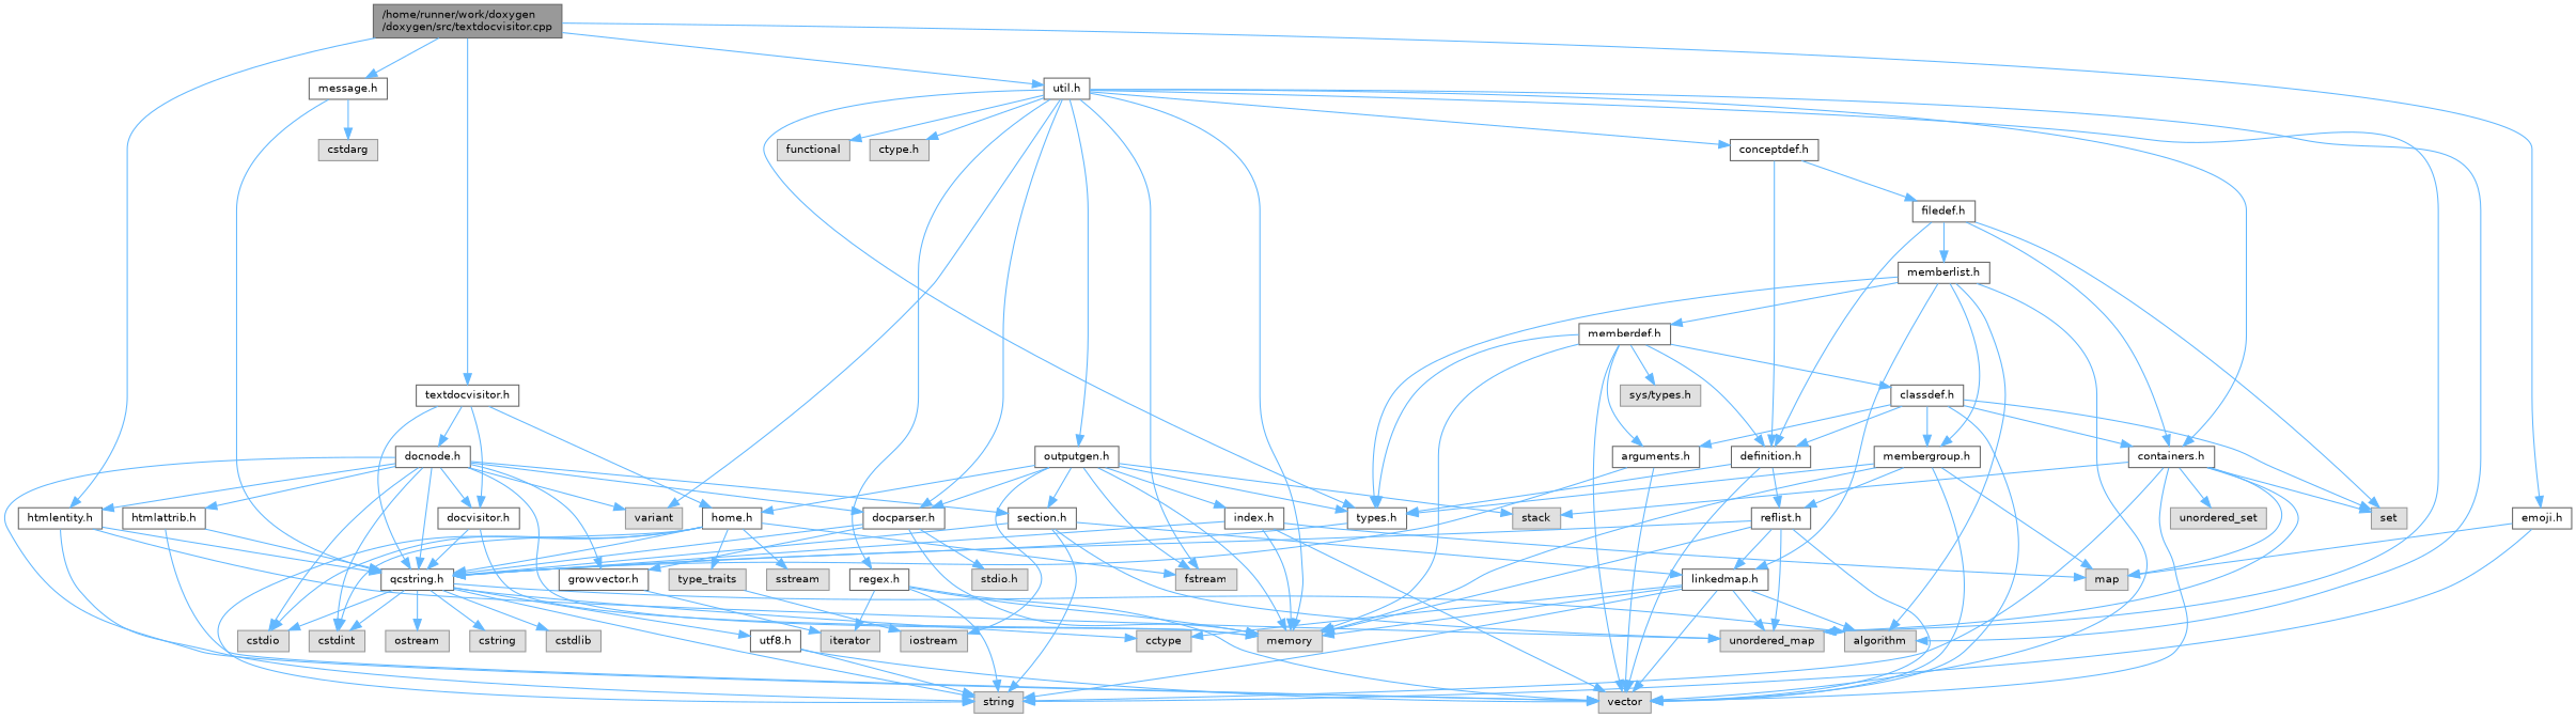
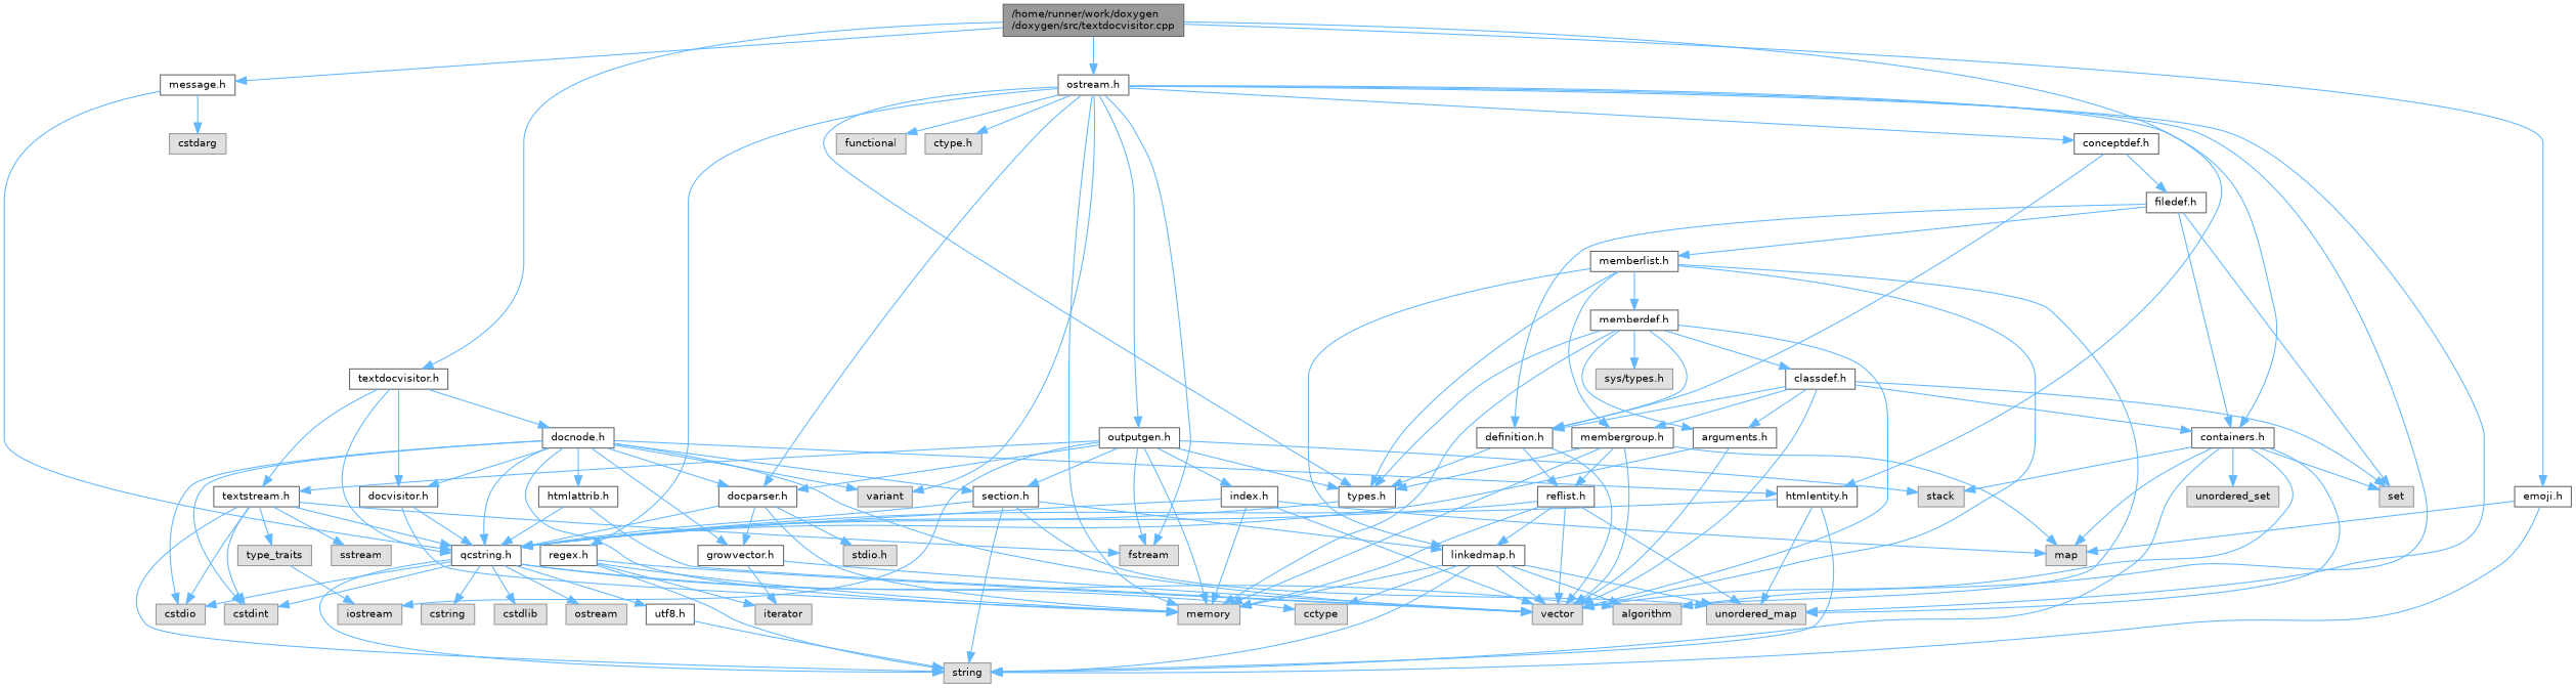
  digraph {
    node [color=grey40 fillcolor=white fontname=Helvetica fontsize=10 shape=box style=filled]
    edge [color=steelblue1 fontname=Helvetica fontsize=10 labelfontname=Helvetica labelfontsize=10 style=solid]
    n1 [color=gray40 fillcolor=grey60 fontcolor=black height=0.2 label="/home/runner/work/doxygen\l/doxygen/src/textdocvisitor.cpp" width=0.4]
    n2 [height=0.2 label="textdocvisitor.h" width=0.4]
    n3 [height=0.2 label="htmlentity.h" width=0.4]
    n4 [height=0.2 label="message.h" width=0.4]
-   n5 [height=0.2 label="util.h" width=0.4]
+   n5 [height=0.2 label="ostream.h" width=0.4]
    n6 [height=0.2 label="emoji.h" width=0.4]
    n7 [height=0.2 label="qcstring.h" width=0.4]
    n8 [height=0.2 label="docvisitor.h" width=0.4]
    n9 [height=0.2 label="docnode.h" width=0.4]
-   n10 [height=0.2 label="home.h" width=0.4]
+   n10 [height=0.2 label="textstream.h" width=0.4]
    n11 [color=grey60 fillcolor="#E0E0E0" height=0.2 label=string width=0.4]
    n12 [color=grey60 fillcolor="#E0E0E0" height=0.2 label=unordered_map width=0.4]
    n13 [color=grey60 fillcolor="#E0E0E0" height=0.2 label=cstdarg width=0.4]
    n14 [color=grey60 fillcolor="#E0E0E0" height=0.2 label=algorithm width=0.4]
    n15 [color=grey60 fillcolor="#E0E0E0" height=0.2 label=memory width=0.4]
    n16 [color=grey60 fillcolor="#E0E0E0" height=0.2 label=variant width=0.4]
    n17 [height=0.2 label="docparser.h" width=0.4]
    n18 [color=grey60 fillcolor="#E0E0E0" height=0.2 label=fstream width=0.4]
    n19 [color=grey60 fillcolor="#E0E0E0" height=0.2 label=functional width=0.4]
    n20 [color=grey60 fillcolor="#E0E0E0" height=0.2 label="ctype.h" width=0.4]
    n21 [height=0.2 label="types.h" width=0.4]
    n22 [height=0.2 label="containers.h" width=0.4]
    n23 [height=0.2 label="outputgen.h" width=0.4]
    n24 [height=0.2 label="regex.h" width=0.4]
    n25 [height=0.2 label="conceptdef.h" width=0.4]
    n26 [color=grey60 fillcolor="#E0E0E0" height=0.2 label=map width=0.4]
    n27 [color=grey60 fillcolor="#E0E0E0" height=0.2 label=cctype width=0.4]
    n28 [color=grey60 fillcolor="#E0E0E0" height=0.2 label=cstring width=0.4]
    n29 [color=grey60 fillcolor="#E0E0E0" height=0.2 label=cstdio width=0.4]
    n30 [color=grey60 fillcolor="#E0E0E0" height=0.2 label=cstdlib width=0.4]
    n31 [color=grey60 fillcolor="#E0E0E0" height=0.2 label=cstdint width=0.4]
    n32 [color=grey60 fillcolor="#E0E0E0" height=0.2 label=ostream width=0.4]
    n33 [height=0.2 label="utf8.h" width=0.4]
    n34 [color=grey60 fillcolor="#E0E0E0" height=0.2 label=vector width=0.4]
    n35 [height=0.2 label="growvector.h" width=0.4]
    n36 [height=0.2 label="htmlattrib.h" width=0.4]
    n37 [height=0.2 label="section.h" width=0.4]
    n38 [color=grey60 fillcolor="#E0E0E0" height=0.2 label=sstream width=0.4]
    n39 [color=grey60 fillcolor="#E0E0E0" height=0.2 label=type_traits width=0.4]
    n40 [color=grey60 fillcolor="#E0E0E0" height=0.2 label="stdio.h" width=0.4]
    n41 [color=grey60 fillcolor="#E0E0E0" height=0.2 label=iterator width=0.4]
    n42 [height=0.2 label="linkedmap.h" width=0.4]
    n43 [color=grey60 fillcolor="#E0E0E0" height=0.2 label=iostream width=0.4]
    n44 [color=grey60 fillcolor="#E0E0E0" height=0.2 label=set width=0.4]
    n45 [color=grey60 fillcolor="#E0E0E0" height=0.2 label=unordered_set width=0.4]
    n46 [color=grey60 fillcolor="#E0E0E0" height=0.2 label=stack width=0.4]
    n47 [height=0.2 label="index.h" width=0.4]
    n48 [height=0.2 label="definition.h" width=0.4]
    n49 [height=0.2 label="filedef.h" width=0.4]
    n50 [height=0.2 label="reflist.h" width=0.4]
    n51 [height=0.2 label="memberlist.h" width=0.4]
    n52 [height=0.2 label="memberdef.h" width=0.4]
    n53 [height=0.2 label="membergroup.h" width=0.4]
    n54 [color=grey60 fillcolor="#E0E0E0" height=0.2 label="sys/types.h" width=0.4]
    n55 [height=0.2 label="arguments.h" width=0.4]
    n56 [height=0.2 label="classdef.h" width=0.4]
    n1 -> n2
    n1 -> n3
    n1 -> n4
    n1 -> n5
    n1 -> n6
    n2 -> n7
    n2 -> n8
    n2 -> n9
    n2 -> n10
    n3 -> n7
    n3 -> n11
    n3 -> n12
    n4 -> n7
    n4 -> n13
    n5 -> n12
    n5 -> n14
    n5 -> n15
    n5 -> n16
    n5 -> n17
    n5 -> n18
    n5 -> n19
    n5 -> n20
    n5 -> n21
    n5 -> n22
    n5 -> n23
    n5 -> n24
    n5 -> n25
    n6 -> n11
    n6 -> n26
    n7 -> n11
    n7 -> n14
    n7 -> n27
    n7 -> n28
    n7 -> n29
    n7 -> n30
    n7 -> n31
    n7 -> n32
    n7 -> n33
    n8 -> n7
    n8 -> n15
    n9 -> n3
    n9 -> n7
    n9 -> n8
    n9 -> n15
    n9 -> n16
    n9 -> n17
    n9 -> n29
    n9 -> n31
    n9 -> n34
    n9 -> n35
    n9 -> n36
    n9 -> n37
    n10 -> n7
    n10 -> n11
    n10 -> n18
    n10 -> n29
    n10 -> n31
    n10 -> n38
    n10 -> n39
    n17 -> n7
    n17 -> n15
    n17 -> n35
    n17 -> n40
    n21 -> n7
    n22 -> n11
    n22 -> n12
    n22 -> n26
    n22 -> n34
    n22 -> n44
    n22 -> n45
    n22 -> n46
    n23 -> n10
    n23 -> n15
    n23 -> n17
    n23 -> n18
    n23 -> n21
    n23 -> n37
    n23 -> n43
    n23 -> n46
    n23 -> n47
    n24 -> n11
    n24 -> n15
    n24 -> n34
    n24 -> n41
    n25 -> n48
    n25 -> n49
    n33 -> n11
-   n33 -> n34
+   n35 -> n34
    n35 -> n41
    n36 -> n7
    n36 -> n34
    n37 -> n7
    n37 -> n11
    n37 -> n12
    n37 -> n42
    n39 -> n43
    n42 -> n11
    n42 -> n12
    n42 -> n14
    n42 -> n15
    n42 -> n27
    n42 -> n34
    n47 -> n7
    n47 -> n15
    n47 -> n26
    n47 -> n34
    n48 -> n21
    n48 -> n34
    n48 -> n50
    n49 -> n22
    n49 -> n44
    n49 -> n48
    n49 -> n51
    n50 -> n7
    n50 -> n12
    n50 -> n15
    n50 -> n34
    n50 -> n42
    n51 -> n14
    n51 -> n21
    n51 -> n34
    n51 -> n42
    n51 -> n52
    n51 -> n53
    n52 -> n15
    n52 -> n21
    n52 -> n34
    n52 -> n48
    n52 -> n54
    n52 -> n55
    n52 -> n56
    n53 -> n15
    n53 -> n21
    n53 -> n26
    n53 -> n34
    n53 -> n50
    n55 -> n7
    n55 -> n34
    n56 -> n22
    n56 -> n34
    n56 -> n44
    n56 -> n48
    n56 -> n53
    n56 -> n55
  }
